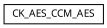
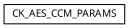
  digraph {
    rankdir=LR
    fontname="Noto Sans"
-   n1 [color=black fillcolor=white fontname="Noto Sans" fontsize=10 height=0.2 label=CK_AES_CCM_AES shape=record style=filled width=0.4]
+   n1 [color=black fillcolor=white fontname="Noto Sans" fontsize=10 height=0.2 label=CK_AES_CCM_PARAMS shape=record style=filled width=0.4]
  }
